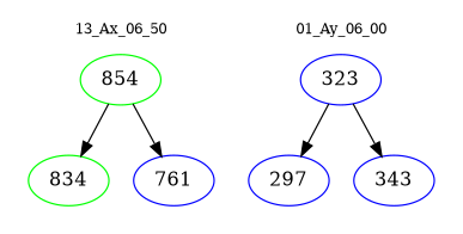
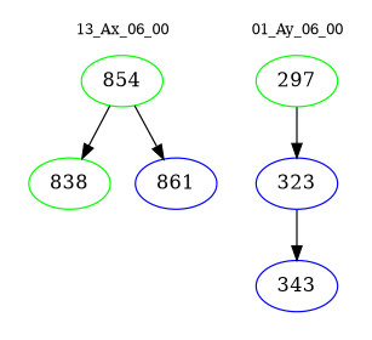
  digraph {
    node [color=green]
    edge [color=black]
    n1 [label=854]
-   n2 [label=834]
-   n3 [color=blue label=761]
+   n2 [label=838]
+   n3 [color=blue label=861]
    n4 [color=blue label=323]
-   n5 [color=blue label=297]
+   n5 [label=297]
    n6 [color=blue label=343]
    subgraph cluster_1 {
      color=white
      fontsize=10
-     label="13_Ax_06_50"
+     label="13_Ax_06_00"
      n1
      n2
      n3
    }
    subgraph cluster_2 {
      color=white
      fontsize=10
      label="01_Ay_06_00"
      n4
      n5
      n6
    }
    n1 -> n2
    n1 -> n3
-   n4 -> n5
+   n5 -> n4
    n4 -> n6
  }
